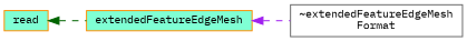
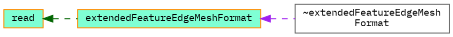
  digraph {
    fontname="IBM Plex Mono"
    rankdir=LR
    node [color=darkorange fillcolor=aquamarine fontname="IBM Plex Mono" fontsize=10 shape=record style=filled]
    edge [dir=back fontname="IBM Plex Mono" fontsize=10 labelfontname=Helvetica labelfontsize=10 style=dashed]
    n1 [fontcolor=black height=0.2 label=read width=0.4]
-   n2 [height=0.2 label=extendedFeatureEdgeMesh width=0.4]
+   n2 [height=0.2 label=extendedFeatureEdgeMeshFormat width=0.4]
    n3 [color=gray40 fillcolor=white height=0.2 label="~extendedFeatureEdgeMesh\lFormat" width=0.4]
    n1 -> n2 [color=darkgreen]
    n2 -> n3 [color=purple]
  }
